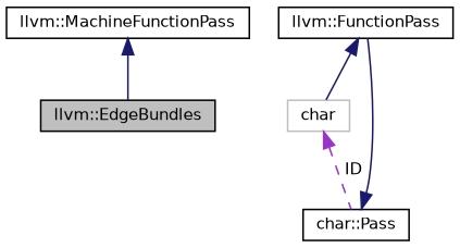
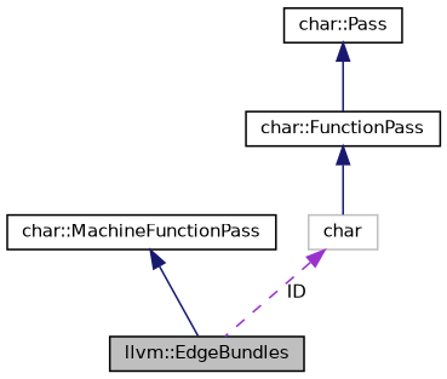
  digraph {
    node [color=black fontname=Helvetica fontsize=10 shape=record]
    edge [color=midnightblue dir=back fontname=Helvetica fontsize=10 labelfontname=Helvetica labelfontsize=10 style=solid]
    n1 [fillcolor=grey75 fontcolor=black height=0.2 label="llvm::EdgeBundles" style=filled width=0.4]
-   n2 [height=0.2 label="llvm::MachineFunctionPass" width=0.4]
-   n3 [height=0.2 label="llvm::FunctionPass" width=0.4]
+   n2 [height=0.2 label="char::MachineFunctionPass" width=0.4]
+   n3 [height=0.2 label="char::FunctionPass" width=0.4]
    n4 [color=grey75 height=0.2 label=char width=0.4]
    n5 [height=0.2 label="char::Pass" width=0.4]
    n2 -> n1
    n3 -> n4
-   n4 -> n5 [color=darkorchid3 label=" ID" style=dashed]
+   n4 -> n1 [color=darkorchid3 label=" ID" style=dashed]
    n5 -> n3
  }
